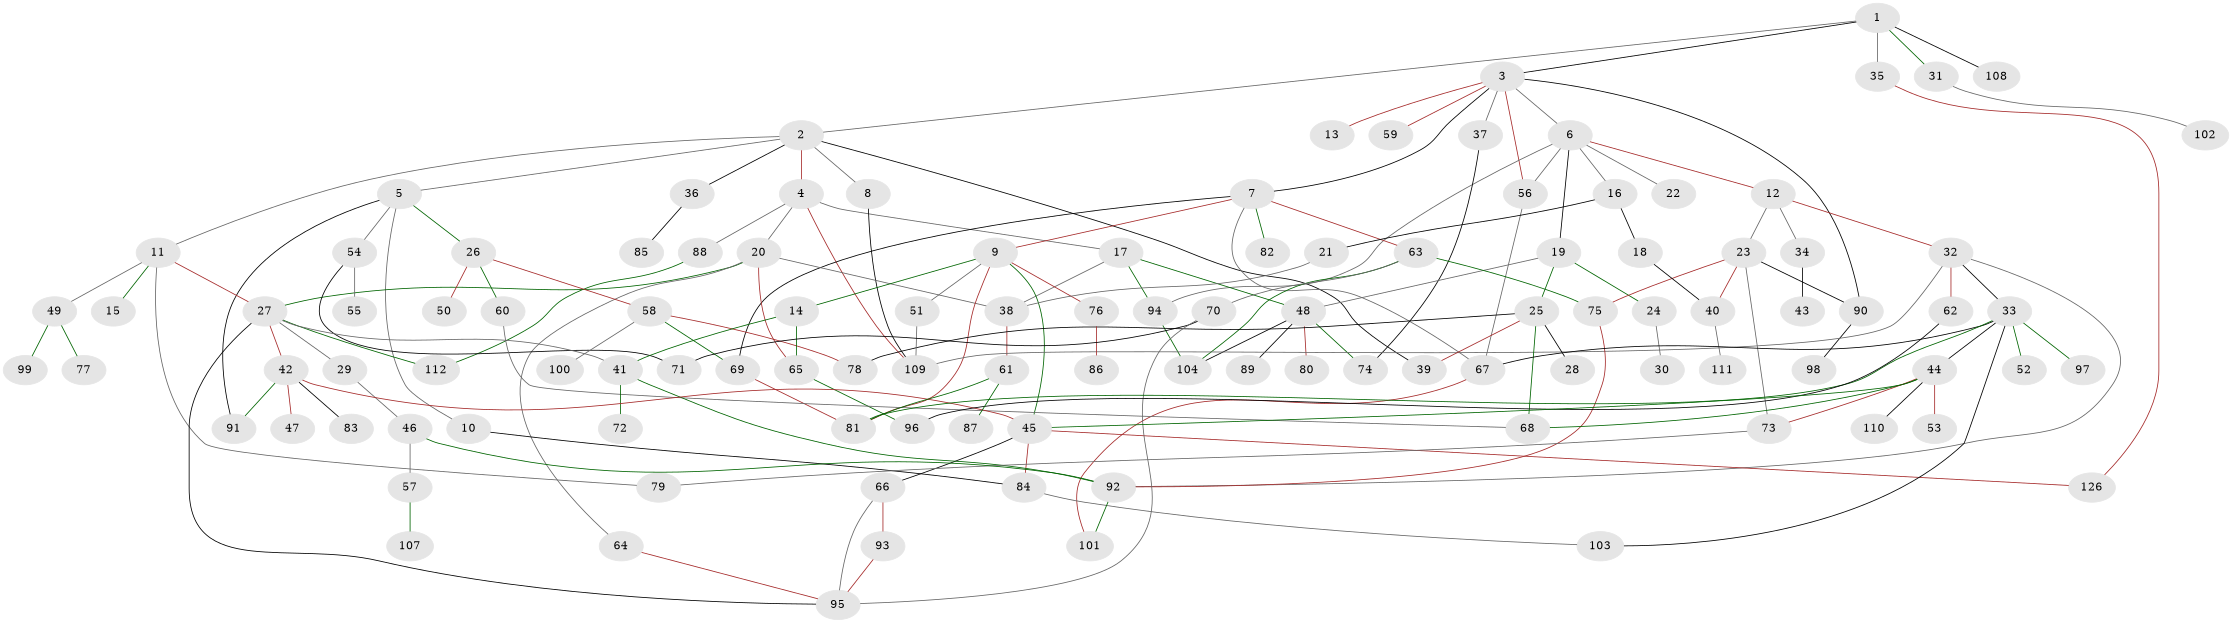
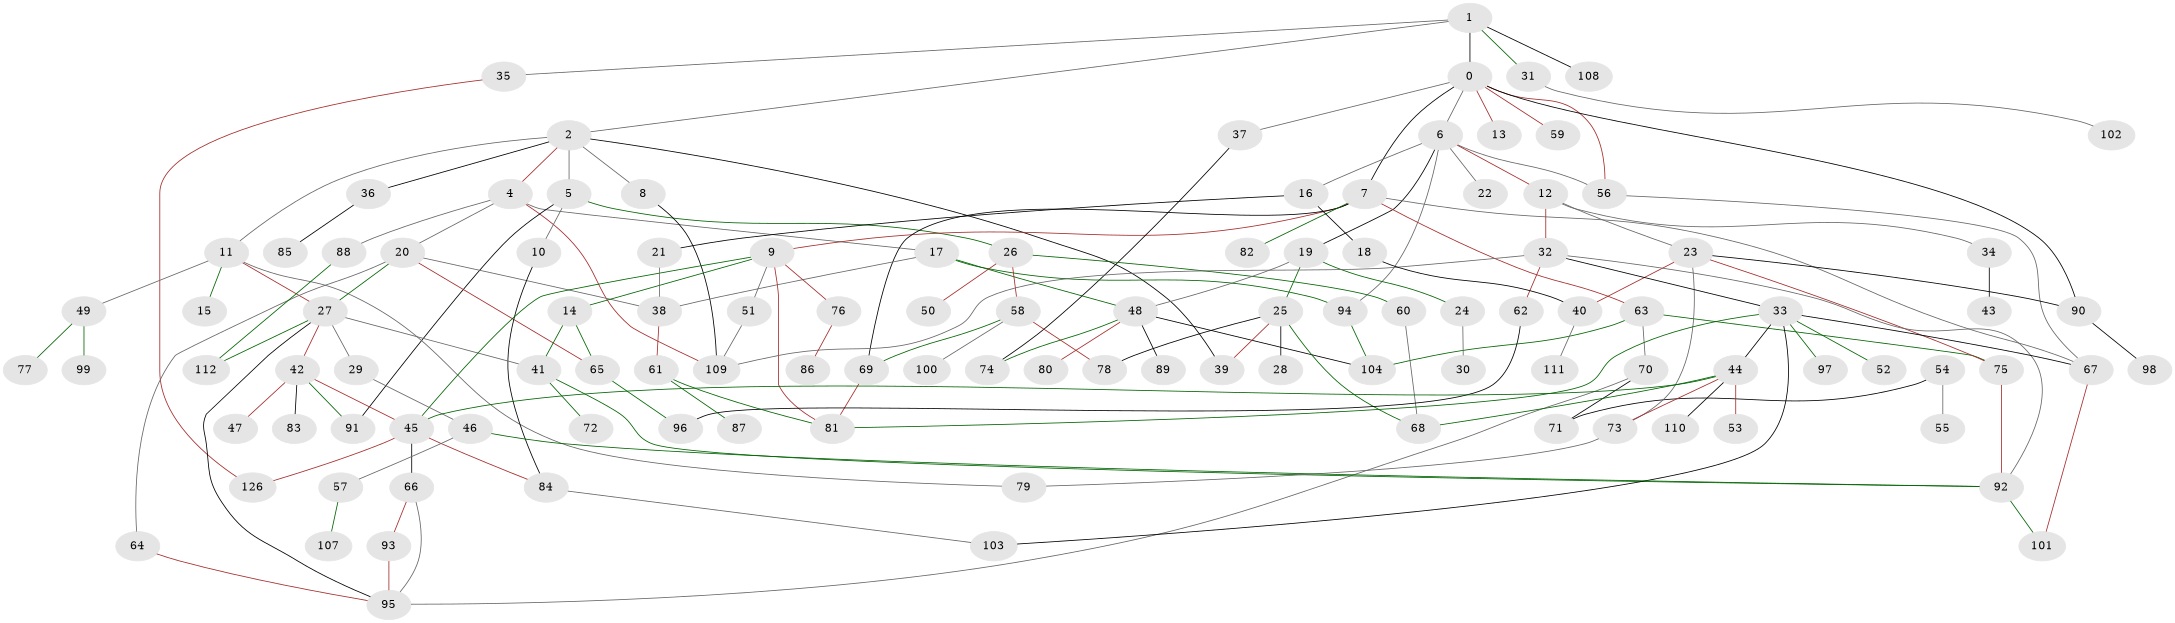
  graph {
    node [color=gray90 style=filled]
    edge [color=gray40]
    1
    2
-   3
+   3 [label=0]
    31
    35
    108
    4
    5
    8
    11
    36
    39
    6
    7
    13
    37
    56
    59
    90
    102
    n21 [label=126]
    17
    20
    88
    109
    10
    26
    54
    91
    15
    27
    49
    79
    85
    12
    16
    19
    22
    94
    9
    63
    67
    69
    82
    74
    98
    38
    48
    65
    64
    112
    84
    50
    58
    60
    55
    71
    23
    32
    34
    18
    21
    24
    25
    104
    14
    45
    51
    76
    81
    75
    70
    101
    41
    66
    86
    103
    29
    42
    95
    77
    99
    40
    73
    33
    62
    92
    43
    72
    96
    61
    80
    89
    111
    30
    28
    68
    78
    100
    46
    47
    83
    57
    44
    52
    97
    53
    110
    87
    93
    107
    1 -- 2
    1 -- 3 [color=black]
    1 -- 31 [color=darkgreen]
    1 -- 35
    1 -- 108 [color=black]
    2 -- 4 [color=brown]
    2 -- 5
    2 -- 8
    2 -- 11
    2 -- 36 [color=black]
    2 -- 39 [color=black]
    3 -- 6
    3 -- 7 [color=black]
    3 -- 13 [color=brown]
    3 -- 37
    3 -- 56 [color=brown]
    3 -- 59 [color=brown]
    3 -- 90 [color=black]
    31 -- 102
    35 -- n21 [color=brown]
    4 -- 17
    4 -- 20
    4 -- 88
    4 -- 109 [color=brown]
    5 -- 10
    5 -- 26 [color=darkgreen]
-   5 -- 54
    5 -- 91 [color=black]
    8 -- 109 [color=black]
    11 -- 15 [color=darkgreen]
    11 -- 27 [color=brown]
    11 -- 49
    11 -- 79
    36 -- 85 [color=black]
    6 -- 56
    6 -- 12 [color=brown]
    6 -- 16
    6 -- 19 [color=black]
    6 -- 22
    6 -- 94
    7 -- 9 [color=brown]
    7 -- 63 [color=brown]
    7 -- 67
    7 -- 69 [color=black]
    7 -- 82 [color=darkgreen]
    37 -- 74 [color=black]
    56 -- 67
    90 -- 98 [color=black]
    17 -- 94 [color=darkgreen]
    17 -- 38
    17 -- 48 [color=darkgreen]
    20 -- 27 [color=darkgreen]
    20 -- 38
    20 -- 65 [color=brown]
    20 -- 64
    88 -- 112 [color=darkgreen]
    10 -- 84 [color=black]
    26 -- 50 [color=brown]
    26 -- 58 [color=brown]
    26 -- 60 [color=darkgreen]
    54 -- 55
    54 -- 71 [color=black]
    27 -- 112 [color=darkgreen]
    27 -- 41
    27 -- 29
    27 -- 42 [color=brown]
    27 -- 95 [color=black]
    49 -- 77 [color=darkgreen]
    49 -- 99 [color=darkgreen]
    12 -- 23
    12 -- 32 [color=brown]
    12 -- 34
    16 -- 18 [color=black]
    16 -- 21 [color=black]
    19 -- 48
    19 -- 24 [color=darkgreen]
    19 -- 25 [color=darkgreen]
    94 -- 104 [color=darkgreen]
    9 -- 14 [color=darkgreen]
    9 -- 45 [color=darkgreen]
    9 -- 51
    9 -- 76 [color=brown]
    9 -- 81 [color=brown]
    63 -- 104 [color=darkgreen]
    63 -- 75 [color=darkgreen]
    63 -- 70
    67 -- 101 [color=brown]
    69 -- 81 [color=brown]
    38 -- 61 [color=brown]
    48 -- 74 [color=darkgreen]
    48 -- 104 [color=black]
    48 -- 80 [color=brown]
    48 -- 89 [color=black]
    65 -- 96 [color=darkgreen]
    64 -- 95 [color=brown]
    84 -- 103
    58 -- 69 [color=darkgreen]
    58 -- 78 [color=brown]
    58 -- 100
    60 -- 68
    23 -- 90 [color=black]
    23 -- 75 [color=brown]
    23 -- 40 [color=brown]
    23 -- 73
    32 -- 109
    32 -- 33 [color=black]
    32 -- 62 [color=brown]
    32 -- 92
    34 -- 43 [color=black]
    18 -- 40 [color=black]
    21 -- 38
    24 -- 30
    25 -- 39 [color=brown]
    25 -- 28 [color=black]
    25 -- 68 [color=darkgreen]
    25 -- 78 [color=black]
    14 -- 65 [color=darkgreen]
    14 -- 41 [color=darkgreen]
    45 -- n21 [color=brown]
    45 -- 84 [color=brown]
    45 -- 66 [color=black]
    51 -- 109
    76 -- 86 [color=brown]
    75 -- 92 [color=brown]
    70 -- 71 [color=black]
    70 -- 95
    41 -- 92 [color=darkgreen]
    41 -- 72 [color=darkgreen]
    66 -- 95
    66 -- 93 [color=brown]
    29 -- 46
    42 -- 91 [color=darkgreen]
    42 -- 45 [color=brown]
    42 -- 47 [color=brown]
    42 -- 83 [color=black]
    40 -- 111
    73 -- 79
    33 -- 67 [color=black]
    33 -- 81 [color=darkgreen]
    33 -- 103 [color=black]
    33 -- 44 [color=black]
    33 -- 52 [color=darkgreen]
    33 -- 97 [color=darkgreen]
    62 -- 96 [color=black]
    92 -- 101 [color=darkgreen]
    61 -- 81 [color=darkgreen]
    61 -- 87 [color=darkgreen]
    46 -- 92 [color=darkgreen]
    46 -- 57
    57 -- 107 [color=darkgreen]
    44 -- 45 [color=darkgreen]
    44 -- 73 [color=brown]
    44 -- 68 [color=darkgreen]
    44 -- 53 [color=brown]
    44 -- 110 [color=black]
    93 -- 95 [color=brown]
  }
